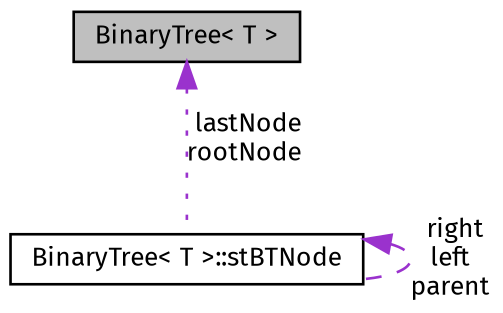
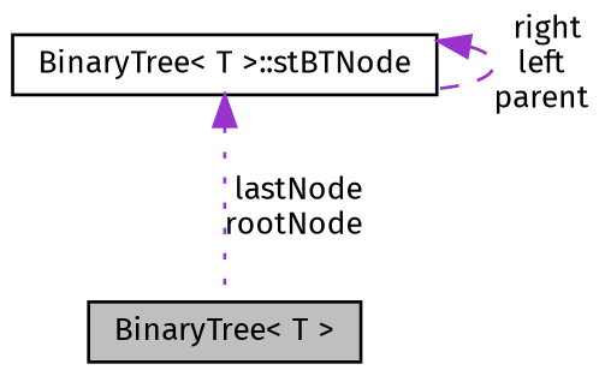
  digraph {
    fontname="Fira Sans"
    node [color=black fontname="Fira Sans" fontsize=10 shape=record style=filled]
    edge [color=darkorchid3 dir=back fontname="Fira Sans" fontsize=10 labelfontname=Helvetica labelfontsize=10]
    n1 [fillcolor=grey75 fontcolor=black height=0.2 label="BinaryTree\< T \>" width=0.4]
    n2 [fillcolor=white height=0.2 label="BinaryTree\< T \>::stBTNode" width=0.4]
-   n1 -> n2 [label=" lastNode\nrootNode" style=dotted]
+   n2 -> n1 [label=" lastNode\nrootNode" style=dotted]
    n2 -> n2 [label=" right\nleft\nparent" style=dashed]
  }
